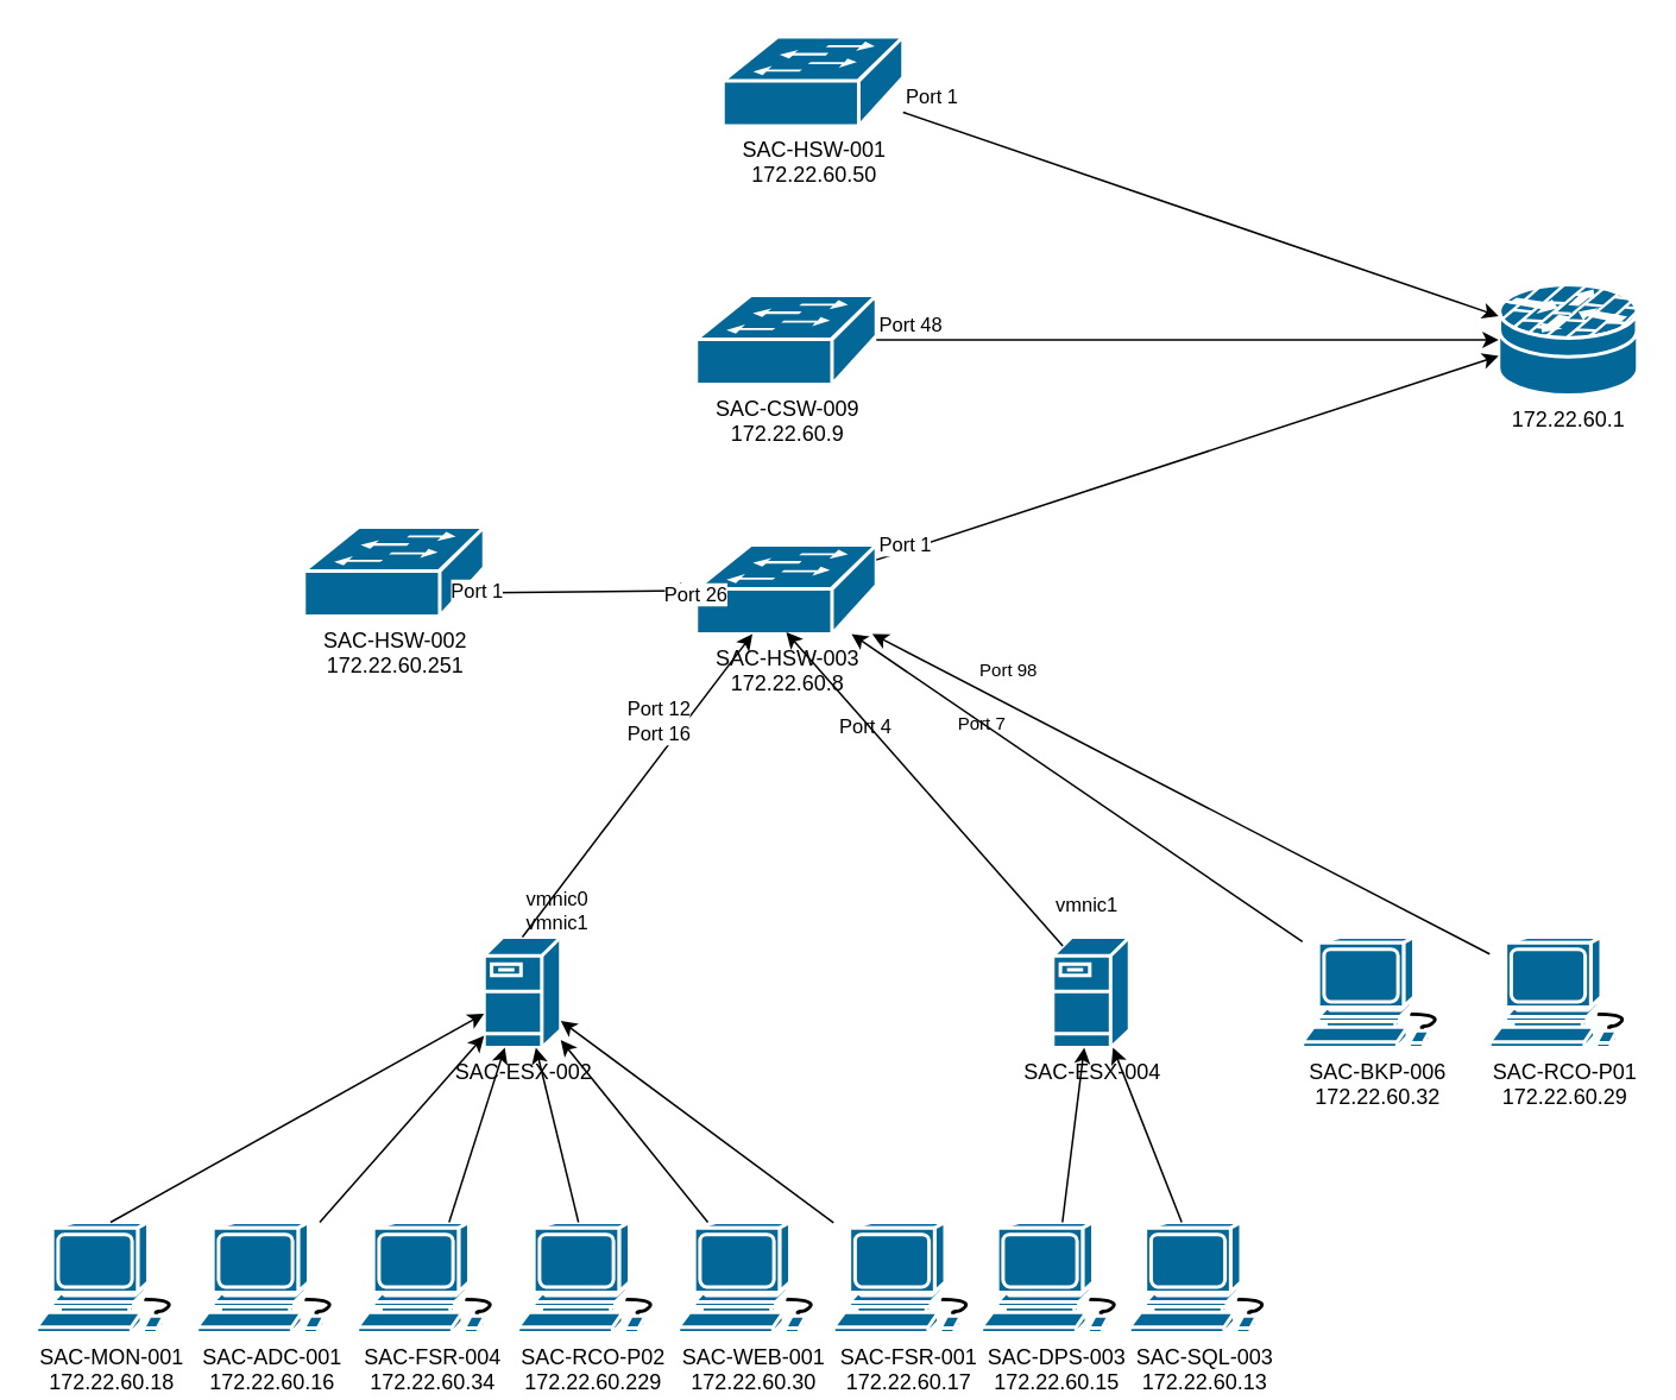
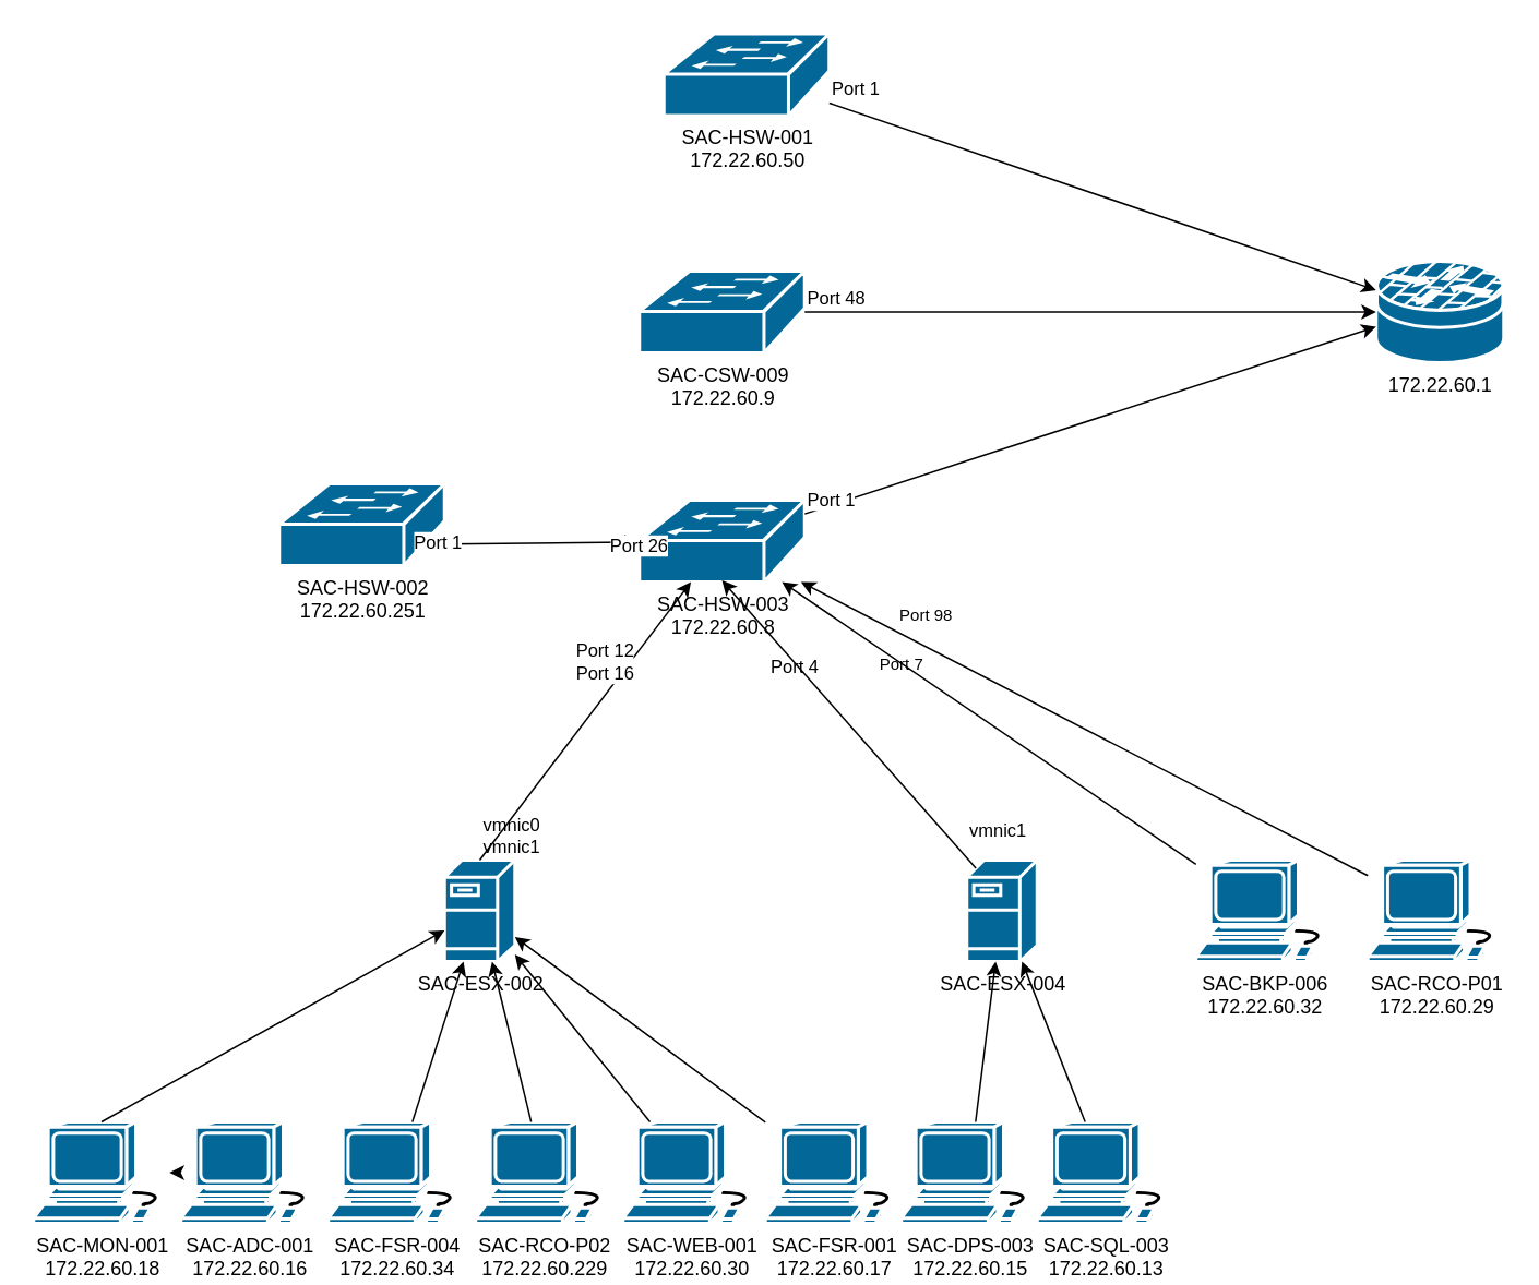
  <mxCell id="0" />
  <mxCell id="1" parent="0" />
  <mxCell id="2" value="172.22.60.1" style="shape=mxgraph.cisco.security.router_firewall;sketch=0;html=1;pointerEvents=1;dashed=0;fillColor=#036897;strokeColor=#ffffff;strokeWidth=2;verticalLabelPosition=bottom;verticalAlign=top;align=center;outlineConnect=0;" vertex="1" parent="1"><mxGeometry x="840" y="159" width="78" height="62" as="geometry" /></mxCell>
  <mxCell id="3" value="SAC-HSW-001&lt;br&gt;172.22.60.50" style="shape=mxgraph.cisco.switches.workgroup_switch;sketch=0;html=1;pointerEvents=1;dashed=0;fillColor=#036897;strokeColor=#ffffff;strokeWidth=2;verticalLabelPosition=bottom;verticalAlign=top;align=center;outlineConnect=0;" vertex="1" parent="1"><mxGeometry x="405" y="20" width="101" height="50" as="geometry" /></mxCell>
  <mxCell id="4" value="SAC-CSW-009&lt;br&gt;172.22.60.9" style="shape=mxgraph.cisco.switches.workgroup_switch;sketch=0;html=1;pointerEvents=1;dashed=0;fillColor=#036897;strokeColor=#ffffff;strokeWidth=2;verticalLabelPosition=bottom;verticalAlign=top;align=center;outlineConnect=0;" vertex="1" parent="1"><mxGeometry x="390" y="165" width="101" height="50" as="geometry" /></mxCell>
  <mxCell id="5" value="SAC-HSW-003&lt;br&gt;172.22.60.8" style="shape=mxgraph.cisco.switches.workgroup_switch;sketch=0;html=1;pointerEvents=1;dashed=0;fillColor=#036897;strokeColor=#ffffff;strokeWidth=2;verticalLabelPosition=bottom;verticalAlign=top;align=center;outlineConnect=0;" vertex="1" parent="1"><mxGeometry x="390" y="305" width="101" height="50" as="geometry" /></mxCell>
  <mxCell id="6" value="SAC-HSW-002&lt;br&gt;172.22.60.251" style="shape=mxgraph.cisco.switches.workgroup_switch;sketch=0;html=1;pointerEvents=1;dashed=0;fillColor=#036897;strokeColor=#ffffff;strokeWidth=2;verticalLabelPosition=bottom;verticalAlign=top;align=center;outlineConnect=0;" vertex="1" parent="1"><mxGeometry x="170" y="295" width="101" height="50" as="geometry" /></mxCell>
  <mxCell id="7" value="" style="endArrow=classic;html=1;rounded=0;" edge="1" parent="1" source="3" target="2"><mxGeometry relative="1" as="geometry"><mxPoint x="300" y="165" as="sourcePoint" /><mxPoint x="490" y="165" as="targetPoint" /></mxGeometry></mxCell>
  <mxCell id="8" value="Port 1" style="edgeLabel;resizable=0;html=1;align=left;verticalAlign=bottom;" connectable="0" vertex="1" parent="7"><mxGeometry x="-1" relative="1" as="geometry" /></mxCell>
  <mxCell id="9" value="" style="endArrow=classic;html=1;rounded=0;entryX=0;entryY=0.645;entryDx=0;entryDy=0;entryPerimeter=0;" edge="1" parent="1" source="5" target="2"><mxGeometry relative="1" as="geometry"><mxPoint x="220" y="385" as="sourcePoint" /><mxPoint x="380" y="385" as="targetPoint" /></mxGeometry></mxCell>
  <mxCell id="10" value="Port 1" style="edgeLabel;resizable=0;html=1;align=left;verticalAlign=bottom;" connectable="0" vertex="1" parent="9"><mxGeometry x="-1" relative="1" as="geometry" /></mxCell>
  <mxCell id="11" value="" style="endArrow=classic;html=1;rounded=0;exitX=0.87;exitY=0.74;exitDx=0;exitDy=0;exitPerimeter=0;" edge="1" parent="1" source="6" target="5"><mxGeometry relative="1" as="geometry"><mxPoint x="160" y="265" as="sourcePoint" /><mxPoint x="200" y="355" as="targetPoint" /></mxGeometry></mxCell>
  <mxCell id="12" value="Port 26" style="edgeLabel;resizable=0;html=1;align=right;verticalAlign=bottom;" connectable="0" vertex="1" parent="11"><mxGeometry x="1" relative="1" as="geometry"><mxPoint x="18" y="10" as="offset" /></mxGeometry></mxCell>
  <mxCell id="13" value="Port 1" style="edgeLabel;html=1;align=center;verticalAlign=middle;resizable=0;points=[];" vertex="1" connectable="0" parent="11"><mxGeometry x="-0.857" y="1" relative="1" as="geometry"><mxPoint as="offset" /></mxGeometry></mxCell>
  <mxCell id="14" value="SAC-MON-001&lt;br&gt;172.22.60.18" style="shape=mxgraph.cisco.computers_and_peripherals.workstation;sketch=0;html=1;pointerEvents=1;dashed=0;fillColor=#036897;strokeColor=#ffffff;strokeWidth=2;verticalLabelPosition=bottom;verticalAlign=top;align=center;outlineConnect=0;labelBackgroundColor=none;" vertex="1" parent="1"><mxGeometry x="20" y="685" width="83" height="62" as="geometry" /></mxCell>
  <mxCell id="15" value="" style="endArrow=classic;html=1;rounded=0;entryX=0;entryY=0.5;entryDx=0;entryDy=0;entryPerimeter=0;" edge="1" parent="1" source="4" target="2"><mxGeometry relative="1" as="geometry"><mxPoint x="501" y="158.691" as="sourcePoint" /><mxPoint x="780" y="292" as="targetPoint" /></mxGeometry></mxCell>
  <mxCell id="16" value="Port 48" style="edgeLabel;resizable=0;html=1;align=left;verticalAlign=bottom;" connectable="0" vertex="1" parent="15"><mxGeometry x="-1" relative="1" as="geometry" /></mxCell>
  <mxCell id="17" value="SAC-ESX-002&lt;br&gt;" style="shape=mxgraph.cisco.servers.fileserver;sketch=0;html=1;pointerEvents=1;dashed=0;fillColor=#036897;strokeColor=#ffffff;strokeWidth=2;verticalLabelPosition=bottom;verticalAlign=top;align=center;outlineConnect=0;labelBackgroundColor=none;" vertex="1" parent="1"><mxGeometry x="271" y="525" width="43" height="62" as="geometry" /></mxCell>
  <mxCell id="18" value="SAC-ESX-004" style="shape=mxgraph.cisco.servers.fileserver;sketch=0;html=1;pointerEvents=1;dashed=0;fillColor=#036897;strokeColor=#ffffff;strokeWidth=2;verticalLabelPosition=bottom;verticalAlign=top;align=center;outlineConnect=0;labelBackgroundColor=none;" vertex="1" parent="1"><mxGeometry x="590" y="525" width="43" height="62" as="geometry" /></mxCell>
  <mxCell id="19" value="" style="endArrow=classic;html=1;rounded=0;exitX=0.5;exitY=0;exitDx=0;exitDy=0;exitPerimeter=0;" edge="1" parent="1" source="17" target="5"><mxGeometry relative="1" as="geometry"><mxPoint x="150" y="615" as="sourcePoint" /><mxPoint x="366.922" y="385" as="targetPoint" /></mxGeometry></mxCell>
  <mxCell id="20" value="vmnic0&lt;br&gt;vmnic1" style="edgeLabel;resizable=0;html=1;align=left;verticalAlign=bottom;labelBackgroundColor=none;" connectable="0" vertex="1" parent="19"><mxGeometry x="-1" relative="1" as="geometry" /></mxCell>
  <mxCell id="21" value="Port 4" style="edgeLabel;resizable=0;html=1;align=right;verticalAlign=bottom;" connectable="0" vertex="1" parent="19"><mxGeometry x="1" relative="1" as="geometry"><mxPoint x="79" y="60" as="offset" /></mxGeometry></mxCell>
  <mxCell id="22" value="" style="endArrow=classic;html=1;rounded=0;exitX=0.13;exitY=0.08;exitDx=0;exitDy=0;exitPerimeter=0;entryX=0.5;entryY=0.98;entryDx=0;entryDy=0;entryPerimeter=0;" edge="1" parent="1" source="18" target="5"><mxGeometry relative="1" as="geometry"><mxPoint x="460" y="475" as="sourcePoint" /><mxPoint x="520" y="395" as="targetPoint" /></mxGeometry></mxCell>
  <mxCell id="23" value="vmnic1" style="edgeLabel;resizable=0;html=1;align=left;verticalAlign=bottom;labelBackgroundColor=none;" connectable="0" vertex="1" parent="22"><mxGeometry x="-1" relative="1" as="geometry"><mxPoint x="-6" y="-15" as="offset" /></mxGeometry></mxCell>
  <mxCell id="24" value="Port 12&lt;br&gt;Port 16" style="edgeLabel;html=1;align=center;verticalAlign=middle;resizable=0;points=[];" vertex="1" connectable="0" parent="22"><mxGeometry x="0.71" y="1" relative="1" as="geometry"><mxPoint x="-93" y="24" as="offset" /></mxGeometry></mxCell>
  <mxCell id="25" value="SAC-ADC-001&lt;br&gt;172.22.60.16" style="shape=mxgraph.cisco.computers_and_peripherals.workstation;sketch=0;html=1;pointerEvents=1;dashed=0;fillColor=#036897;strokeColor=#ffffff;strokeWidth=2;verticalLabelPosition=bottom;verticalAlign=top;align=center;outlineConnect=0;labelBackgroundColor=none;" vertex="1" parent="1"><mxGeometry x="110" y="685" width="83" height="62" as="geometry" /></mxCell>
  <mxCell id="26" value="SAC-FSR-004&lt;br&gt;172.22.60.34" style="shape=mxgraph.cisco.computers_and_peripherals.workstation;sketch=0;html=1;pointerEvents=1;dashed=0;fillColor=#036897;strokeColor=#ffffff;strokeWidth=2;verticalLabelPosition=bottom;verticalAlign=top;align=center;outlineConnect=0;labelBackgroundColor=none;" vertex="1" parent="1"><mxGeometry x="200" y="685" width="83" height="62" as="geometry" /></mxCell>
  <mxCell id="27" value="SAC-RCO-P02&lt;br&gt;172.22.60.229" style="shape=mxgraph.cisco.computers_and_peripherals.workstation;sketch=0;html=1;pointerEvents=1;dashed=0;fillColor=#036897;strokeColor=#ffffff;strokeWidth=2;verticalLabelPosition=bottom;verticalAlign=top;align=center;outlineConnect=0;labelBackgroundColor=none;" vertex="1" parent="1"><mxGeometry x="290" y="685" width="83" height="62" as="geometry" /></mxCell>
  <mxCell id="28" value="SAC-WEB-001&lt;br&gt;172.22.60.30" style="shape=mxgraph.cisco.computers_and_peripherals.workstation;sketch=0;html=1;pointerEvents=1;dashed=0;fillColor=#036897;strokeColor=#ffffff;strokeWidth=2;verticalLabelPosition=bottom;verticalAlign=top;align=center;outlineConnect=0;labelBackgroundColor=none;" vertex="1" parent="1"><mxGeometry x="380" y="685" width="83" height="62" as="geometry" /></mxCell>
  <mxCell id="29" value="SAC-DPS-003&lt;br&gt;172.22.60.15" style="shape=mxgraph.cisco.computers_and_peripherals.workstation;sketch=0;html=1;pointerEvents=1;dashed=0;fillColor=#036897;strokeColor=#ffffff;strokeWidth=2;verticalLabelPosition=bottom;verticalAlign=top;align=center;outlineConnect=0;labelBackgroundColor=none;" vertex="1" parent="1"><mxGeometry x="550" y="685" width="83" height="62" as="geometry" /></mxCell>
  <mxCell id="30" value="SAC-SQL-003&lt;br&gt;172.22.60.13" style="shape=mxgraph.cisco.computers_and_peripherals.workstation;sketch=0;html=1;pointerEvents=1;dashed=0;fillColor=#036897;strokeColor=#ffffff;strokeWidth=2;verticalLabelPosition=bottom;verticalAlign=top;align=center;outlineConnect=0;labelBackgroundColor=none;" vertex="1" parent="1"><mxGeometry x="633" y="685" width="83" height="62" as="geometry" /></mxCell>
  <mxCell id="31" value="SAC-FSR-001&lt;br&gt;172.22.60.17" style="shape=mxgraph.cisco.computers_and_peripherals.workstation;sketch=0;html=1;pointerEvents=1;dashed=0;fillColor=#036897;strokeColor=#ffffff;strokeWidth=2;verticalLabelPosition=bottom;verticalAlign=top;align=center;outlineConnect=0;labelBackgroundColor=none;" vertex="1" parent="1"><mxGeometry x="467" y="685" width="83" height="62" as="geometry" /></mxCell>
  <mxCell id="32" value="" style="endArrow=classic;html=1;rounded=0;exitX=0.5;exitY=0;exitDx=0;exitDy=0;exitPerimeter=0;labelBackgroundColor=none;" edge="1" parent="1" source="14" target="17"><mxGeometry width="50" height="50" relative="1" as="geometry"><mxPoint x="70" y="625" as="sourcePoint" /><mxPoint x="120" y="575" as="targetPoint" /></mxGeometry></mxCell>
- <mxCell id="33" value="" style="endArrow=classic;html=1;rounded=0;labelBackgroundColor=none;" edge="1" parent="1" source="25" target="17"><mxGeometry width="50" height="50" relative="1" as="geometry"><mxPoint x="140" y="595" as="sourcePoint" /><mxPoint x="190" y="545" as="targetPoint" /></mxGeometry></mxCell>
+ <mxCell id="33" value="" style="endArrow=classic;html=1;rounded=0;labelBackgroundColor=none;" edge="1" parent="1" source="25" target="14"><mxGeometry width="50" height="50" relative="1" as="geometry"><mxPoint x="140" y="595" as="sourcePoint" /><mxPoint x="190" y="545" as="targetPoint" /></mxGeometry></mxCell>
  <mxCell id="34" value="" style="endArrow=classic;html=1;rounded=0;labelBackgroundColor=none;" edge="1" parent="1" source="27" target="17"><mxGeometry width="50" height="50" relative="1" as="geometry"><mxPoint x="80" y="495" as="sourcePoint" /><mxPoint x="130" y="445" as="targetPoint" /></mxGeometry></mxCell>
  <mxCell id="35" value="" style="endArrow=classic;html=1;rounded=0;labelBackgroundColor=none;" edge="1" parent="1" source="28" target="17"><mxGeometry width="50" height="50" relative="1" as="geometry"><mxPoint x="50" y="455" as="sourcePoint" /><mxPoint x="100" y="405" as="targetPoint" /></mxGeometry></mxCell>
  <mxCell id="36" value="" style="endArrow=classic;html=1;rounded=0;labelBackgroundColor=none;" edge="1" parent="1" source="26" target="17"><mxGeometry width="50" height="50" relative="1" as="geometry"><mxPoint x="150" y="535" as="sourcePoint" /><mxPoint x="200" y="485" as="targetPoint" /></mxGeometry></mxCell>
  <mxCell id="37" value="" style="endArrow=classic;html=1;rounded=0;labelBackgroundColor=none;" edge="1" parent="1" source="31" target="17"><mxGeometry width="50" height="50" relative="1" as="geometry"><mxPoint x="260" y="475" as="sourcePoint" /><mxPoint x="310" y="425" as="targetPoint" /></mxGeometry></mxCell>
  <mxCell id="38" value="" style="endArrow=classic;html=1;rounded=0;labelBackgroundColor=none;" edge="1" parent="1" source="30" target="18"><mxGeometry width="50" height="50" relative="1" as="geometry"><mxPoint x="550" y="635" as="sourcePoint" /><mxPoint x="600" y="585" as="targetPoint" /></mxGeometry></mxCell>
  <mxCell id="39" value="" style="endArrow=classic;html=1;rounded=0;labelBackgroundColor=none;" edge="1" parent="1" source="29" target="18"><mxGeometry width="50" height="50" relative="1" as="geometry"><mxPoint x="610" y="665" as="sourcePoint" /><mxPoint x="660" y="615" as="targetPoint" /></mxGeometry></mxCell>
  <mxCell id="40" value="SAC-BKP-006&lt;br&gt;172.22.60.32" style="shape=mxgraph.cisco.computers_and_peripherals.workstation;sketch=0;html=1;pointerEvents=1;dashed=0;fillColor=#036897;strokeColor=#ffffff;strokeWidth=2;verticalLabelPosition=bottom;verticalAlign=top;align=center;outlineConnect=0;labelBackgroundColor=none;" vertex="1" parent="1"><mxGeometry x="730" y="525" width="83" height="62" as="geometry" /></mxCell>
  <mxCell id="41" value="" style="endArrow=classic;html=1;rounded=0;labelBackgroundColor=none;" edge="1" parent="1" source="40" target="5"><mxGeometry width="50" height="50" relative="1" as="geometry"><mxPoint x="10" y="465" as="sourcePoint" /><mxPoint x="60" y="415" as="targetPoint" /></mxGeometry></mxCell>
  <mxCell id="42" value="&lt;font style=&quot;font-size: 10px&quot;&gt;Port 7&lt;/font&gt;" style="text;html=1;align=center;verticalAlign=middle;resizable=0;points=[];autosize=1;strokeColor=none;fillColor=none;" vertex="1" parent="1"><mxGeometry x="530" y="395" width="40" height="20" as="geometry" /></mxCell>
  <mxCell id="43" value="SAC-RCO-P01&lt;br&gt;172.22.60.29" style="shape=mxgraph.cisco.computers_and_peripherals.workstation;sketch=0;html=1;pointerEvents=1;dashed=0;fillColor=#036897;strokeColor=#ffffff;strokeWidth=2;verticalLabelPosition=bottom;verticalAlign=top;align=center;outlineConnect=0;labelBackgroundColor=none;" vertex="1" parent="1"><mxGeometry x="835" y="525" width="83" height="62" as="geometry" /></mxCell>
  <mxCell id="44" value="" style="endArrow=classic;html=1;rounded=0;labelBackgroundColor=none;fontSize=10;" edge="1" parent="1" source="43" target="5"><mxGeometry width="50" height="50" relative="1" as="geometry"><mxPoint x="750" y="415" as="sourcePoint" /><mxPoint x="800" y="365" as="targetPoint" /></mxGeometry></mxCell>
  <mxCell id="45" value="Port 98" style="text;html=1;align=center;verticalAlign=middle;resizable=0;points=[];autosize=1;strokeColor=none;fillColor=none;fontSize=10;" vertex="1" parent="1"><mxGeometry x="540" y="365" width="50" height="20" as="geometry" /></mxCell>
